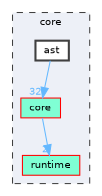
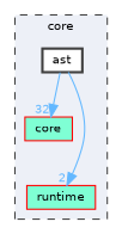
  digraph {
    compound=true
    node [color=red fillcolor=aquamarine fontname=Helvetica fontsize=10 shape=box style=filled]
    edge [color=steelblue1 fontcolor=steelblue1 fontname=Helvetica fontsize=10 labeldistance=1.5 labelfontname=Helvetica labelfontsize=10]
    n1 [height=0.2 label=core width=0.4]
    n2 [height=0.2 label=runtime width=0.4]
    n3 [color=grey25 fillcolor=white height=0.2 label=ast style="filled,bold" width=0.4]
    subgraph cluster_1 {
      bgcolor="#edf0f7"
      fontname=Helvetica
      fontsize=10
      label=core
      pencolor=grey25
      style="filled,dashed"
      n1
      n2
      n3
    }
    n3 -> n1 [headlabel=32]
-   n1 -> n2 [headlabel=2]
+   n3 -> n2 [headlabel=2]
  }
